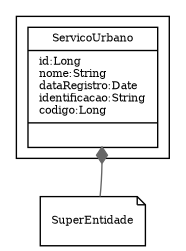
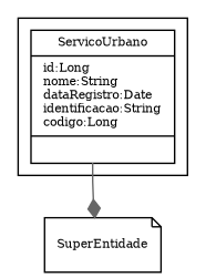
  digraph {
    fontname="Times-Roman"
    fontsize=8
    node [fontname="Times-Roman" fontsize=8]
    n1 [label="{ServicoUrbano|id:Long\lnome:String\ldataRegistro:Date\lidentificacao:String\lcodigo:Long\l|\l}" shape=record]
    SuperEntidade [shape=note]
    subgraph cluster_1 {
      n1
    }
-   SuperEntidade -> n1 [arrowhead=diamond fontname="Times-Roman" fontsize=8 color=gray40]
+   n1 -> SuperEntidade [arrowhead=diamond fontname="Times-Roman" fontsize=8 color=gray40]
  }
